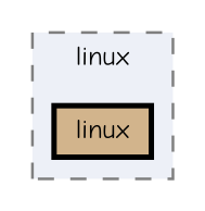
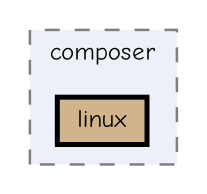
  digraph {
    compound=true
    fontname="Comic Neue"
    n1 [color=black fillcolor=tan fontname="Comic Neue" fontsize=10 height=0.2 label=linux shape=box style="filled,bold" width=0.4]
    subgraph cluster_1 {
      bgcolor="#edf0f7"
      fontsize=10
-     label=linux
+     label=composer
      pencolor=grey50
      style="filled,dashed"
      n1
    }
  }
